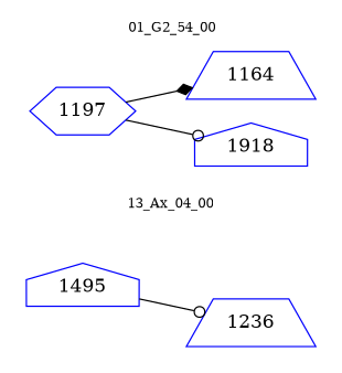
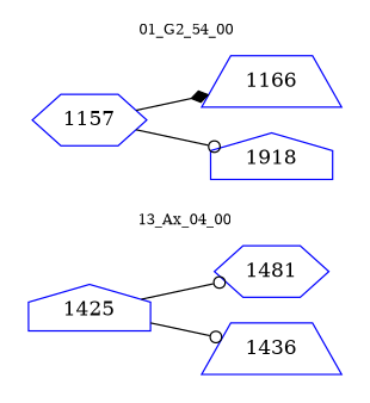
  digraph {
    rankdir=LR
    node [color=blue shape=house]
    edge [arrowhead=odot color=black]
-   n1 [label=1495]
-   n2 [label=1236 shape=trapezium]
-   n4 [label=1197 shape=hexagon]
+   n1 [label=1425]
+   n2 [label=1436 shape=trapezium]
+   n3 [label=1481 shape=hexagon]
+   n4 [label=1157 shape=hexagon]
    n5 [label=1918]
-   n6 [label=1164 shape=trapezium]
+   n6 [label=1166 shape=trapezium]
    subgraph cluster_1 {
      color=white
      fontsize=10
      label="13_Ax_04_00"
      n1
      n2
+     n3
    }
    subgraph cluster_2 {
      color=white
      fontsize=10
      label="01_G2_54_00"
      n4
      n5
      n6
    }
    n1 -> n2
+   n1 -> n3
    n4 -> n5
    n4 -> n6 [arrowhead=diamond]
  }
